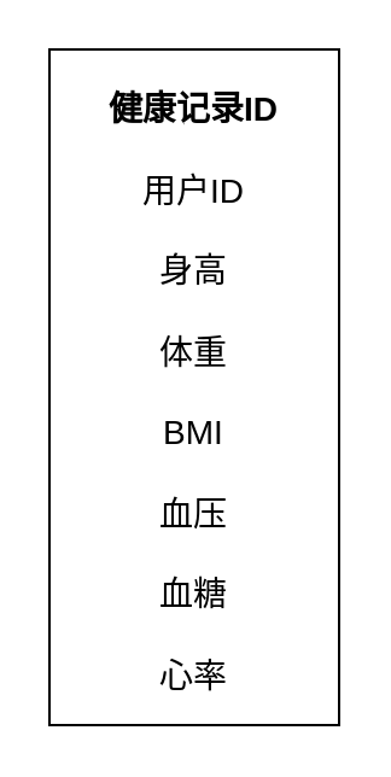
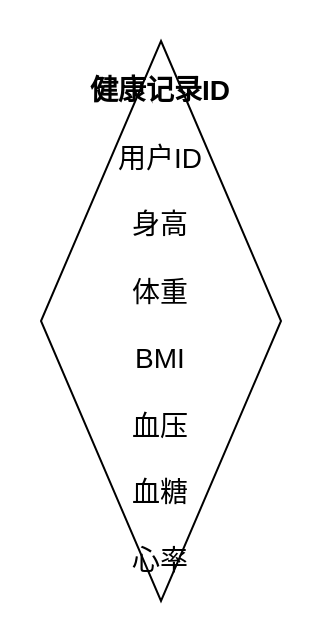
  <mxCell id="0" />
  <mxCell id="1" parent="0" />
- <mxCell id="2" value="&lt;div&gt;&lt;br&gt;&lt;/div&gt;&lt;div&gt;健康记录ID&lt;/div&gt;&lt;div&gt;&lt;br&gt;&lt;/div&gt;&lt;span style=&quot;font-weight: normal;&quot;&gt;用户ID&lt;/span&gt;&lt;div&gt;&lt;br&gt;&lt;div&gt;&lt;div&gt;&lt;span style=&quot;font-weight: 400;&quot;&gt;身高&lt;/span&gt;&lt;/div&gt;&lt;div&gt;&lt;span style=&quot;font-weight: normal;&quot;&gt;&lt;br&gt;&lt;/span&gt;&lt;/div&gt;&lt;div&gt;&lt;span style=&quot;font-weight: 400;&quot;&gt;体重&lt;/span&gt;&lt;/div&gt;&lt;div&gt;&lt;span style=&quot;font-weight: 400;&quot;&gt;&lt;br&gt;&lt;/span&gt;&lt;/div&gt;&lt;div&gt;&lt;span style=&quot;font-weight: normal;&quot;&gt;BMI&lt;/span&gt;&lt;/div&gt;&lt;div&gt;&lt;span style=&quot;font-weight: normal;&quot;&gt;&lt;br&gt;&lt;/span&gt;&lt;/div&gt;&lt;div&gt;&lt;span style=&quot;font-weight: 400;&quot;&gt;血压&lt;/span&gt;&lt;/div&gt;&lt;/div&gt;&lt;/div&gt;&lt;div&gt;&lt;span style=&quot;font-weight: 400;&quot;&gt;&lt;br&gt;&lt;/span&gt;&lt;/div&gt;&lt;div&gt;&lt;span style=&quot;font-weight: 400;&quot;&gt;血糖&lt;/span&gt;&lt;/div&gt;&lt;div&gt;&lt;span style=&quot;font-weight: 400;&quot;&gt;&lt;br&gt;&lt;/span&gt;&lt;/div&gt;&lt;div&gt;&lt;span style=&quot;font-weight: 400;&quot;&gt;心率&lt;/span&gt;&lt;/div&gt;" style="rounded=0;whiteSpace=wrap;html=1;align=center;fontSize=14;fontStyle=1;spacing=2;spacingTop=-13;spacingBottom=0;" vertex="1" parent="1"><mxGeometry x="20" y="20" width="120" height="280" as="geometry" /></mxCell>
+ <mxCell id="2" value="&lt;div&gt;&lt;br&gt;&lt;/div&gt;&lt;div&gt;健康记录ID&lt;/div&gt;&lt;div&gt;&lt;br&gt;&lt;/div&gt;&lt;span style=&quot;font-weight: normal;&quot;&gt;用户ID&lt;/span&gt;&lt;div&gt;&lt;br&gt;&lt;div&gt;&lt;div&gt;&lt;span style=&quot;font-weight: 400;&quot;&gt;身高&lt;/span&gt;&lt;/div&gt;&lt;div&gt;&lt;span style=&quot;font-weight: normal;&quot;&gt;&lt;br&gt;&lt;/span&gt;&lt;/div&gt;&lt;div&gt;&lt;span style=&quot;font-weight: 400;&quot;&gt;体重&lt;/span&gt;&lt;/div&gt;&lt;div&gt;&lt;span style=&quot;font-weight: 400;&quot;&gt;&lt;br&gt;&lt;/span&gt;&lt;/div&gt;&lt;div&gt;&lt;span style=&quot;font-weight: normal;&quot;&gt;BMI&lt;/span&gt;&lt;/div&gt;&lt;div&gt;&lt;span style=&quot;font-weight: normal;&quot;&gt;&lt;br&gt;&lt;/span&gt;&lt;/div&gt;&lt;div&gt;&lt;span style=&quot;font-weight: 400;&quot;&gt;血压&lt;/span&gt;&lt;/div&gt;&lt;/div&gt;&lt;/div&gt;&lt;div&gt;&lt;span style=&quot;font-weight: 400;&quot;&gt;&lt;br&gt;&lt;/span&gt;&lt;/div&gt;&lt;div&gt;&lt;span style=&quot;font-weight: 400;&quot;&gt;血糖&lt;/span&gt;&lt;/div&gt;&lt;div&gt;&lt;span style=&quot;font-weight: 400;&quot;&gt;&lt;br&gt;&lt;/span&gt;&lt;/div&gt;&lt;div&gt;&lt;span style=&quot;font-weight: 400;&quot;&gt;心率&lt;/span&gt;&lt;/div&gt;" style="rhombus;whiteSpace=wrap;html=1;align=center;fontSize=14;fontStyle=1;spacing=2;spacingTop=-13;spacingBottom=0;" vertex="1" parent="1"><mxGeometry x="20" y="20" width="120" height="280" as="geometry" /></mxCell>
